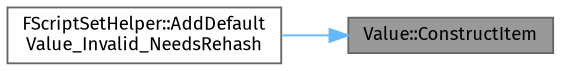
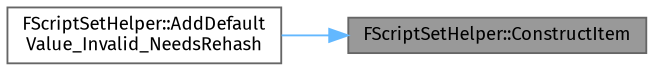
  digraph {
    rankdir=RL
    fontname="Fira Sans"
    node [fontname="Fira Sans" fontsize=10 shape=box style=filled]
-   n1 [color=gray40 fillcolor=grey60 fontcolor=black height=0.2 label="Value::ConstructItem" width=0.4]
+   n1 [color=gray40 fillcolor=grey60 fontcolor=black height=0.2 label="FScriptSetHelper::ConstructItem" width=0.4]
    n2 [color=grey40 fillcolor=white height=0.2 label="FScriptSetHelper::AddDefault\lValue_Invalid_NeedsRehash" width=0.4]
    n1 -> n2 [color=steelblue1 dir=back fontname="Fira Sans" fontsize=10 labelfontname=Helvetica labelfontsize=10 style=solid]
  }
